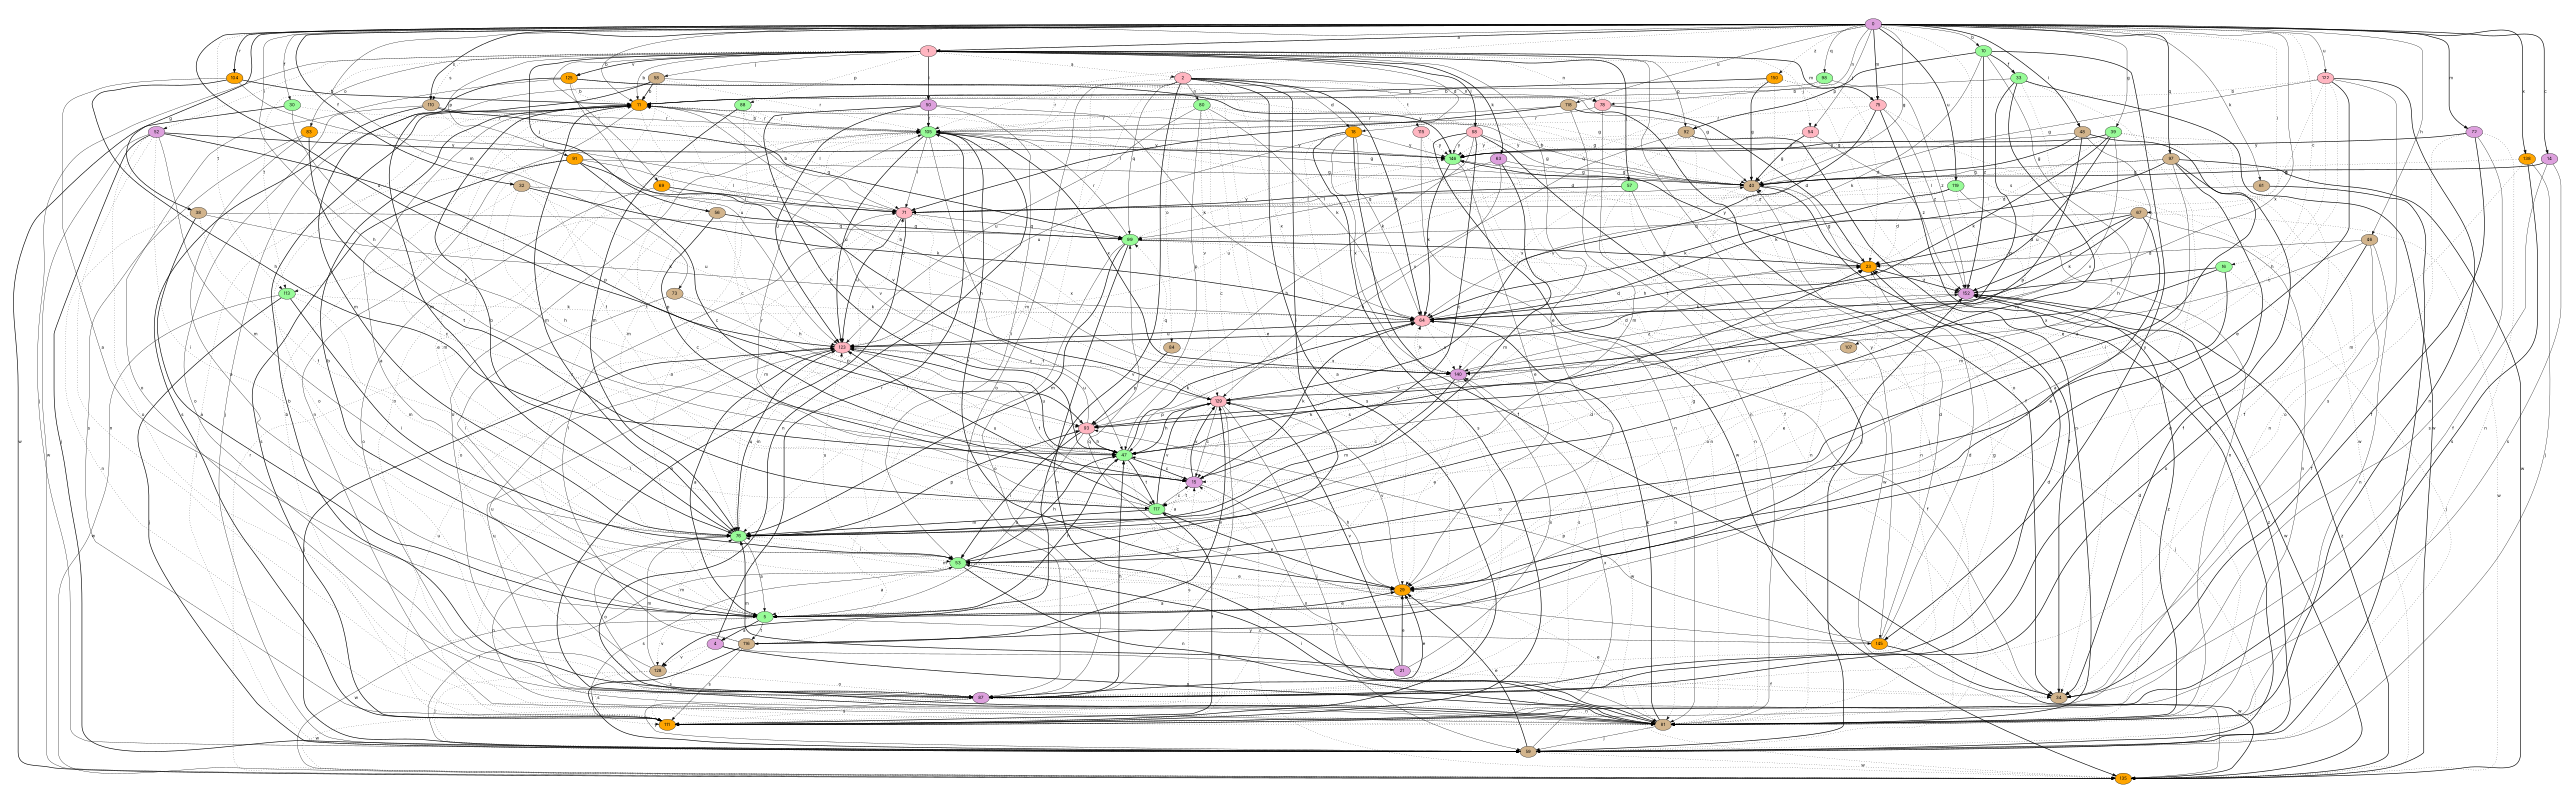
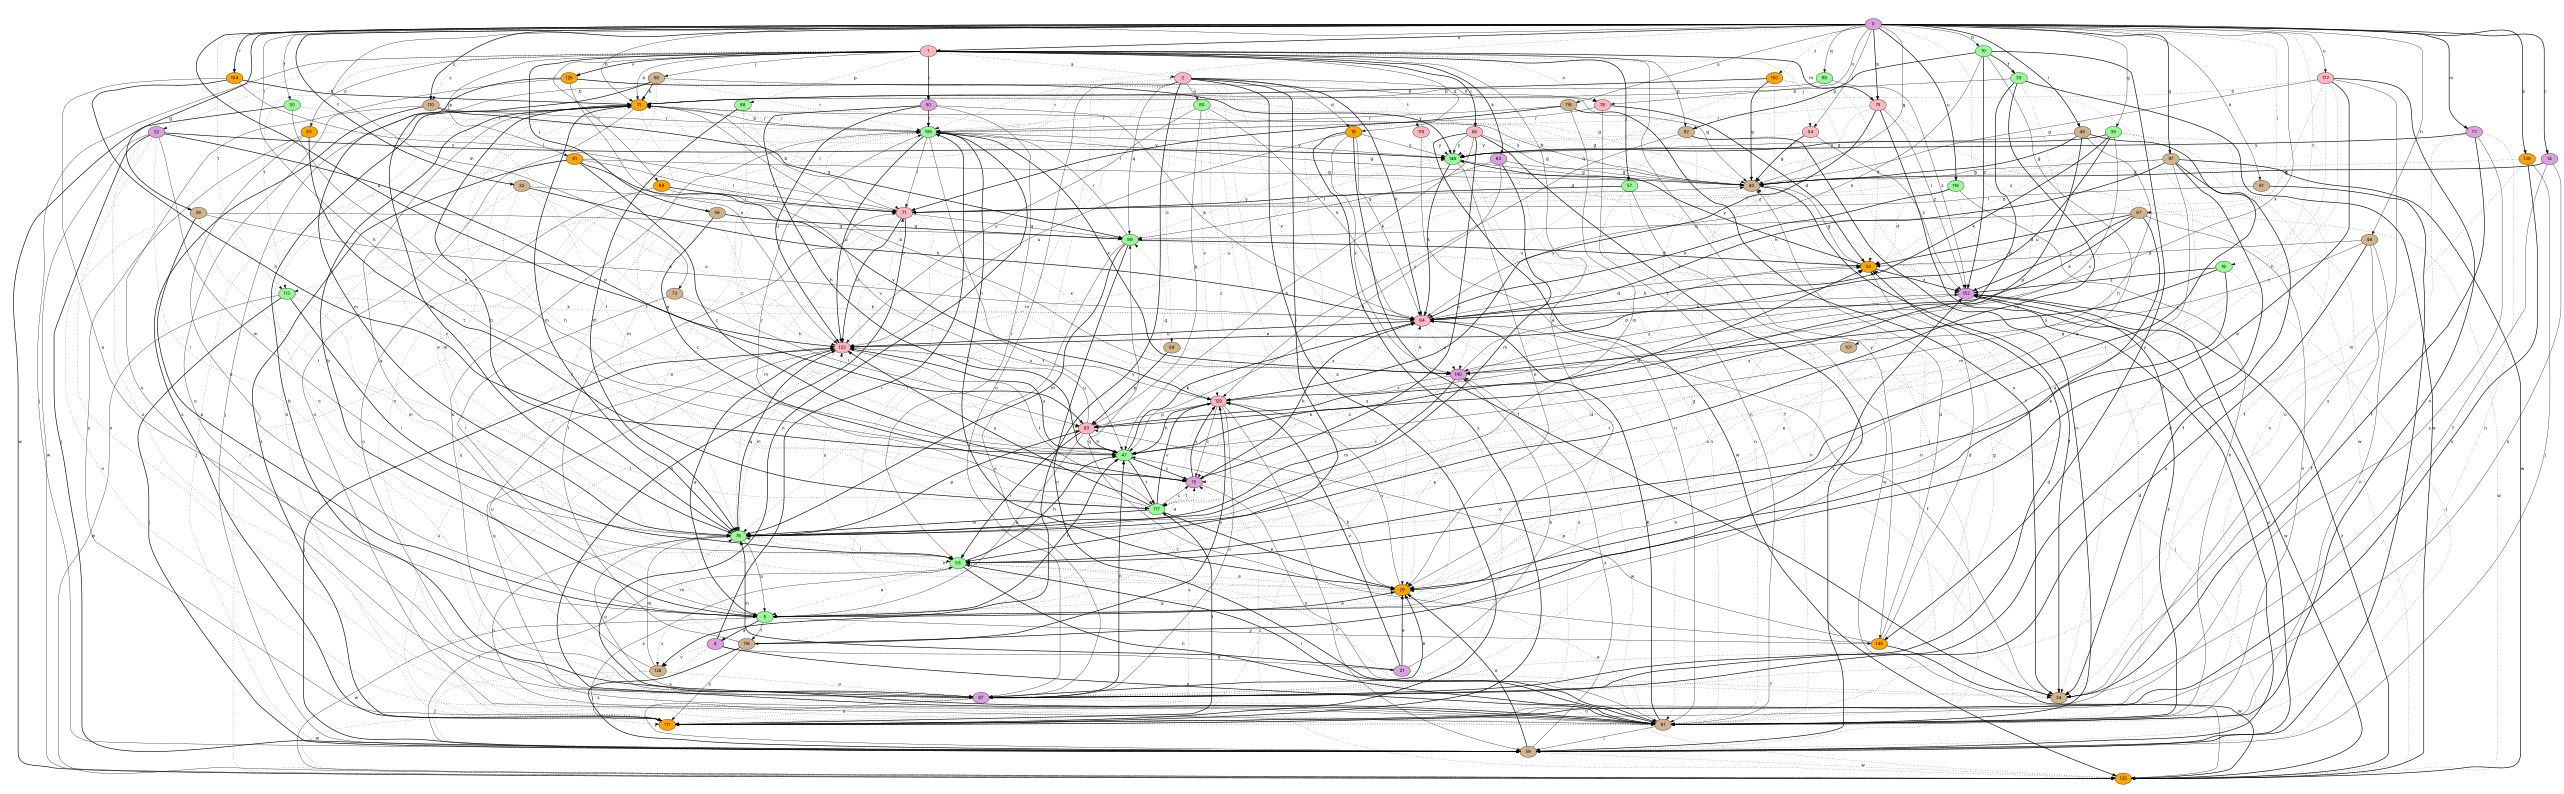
  strict digraph {
    fontname=Inter
    node [fillcolor=tan fontname=Inter style=filled]
    edge [fontname=Inter style=bold]
    0 [fillcolor=plum]
    1 [fillcolor=lightpink]
    10 [fillcolor=palegreen]
    11 [fillcolor=orange]
    14 [fillcolor=plum]
    16 [fillcolor=palegreen]
    30 [fillcolor=palegreen]
    32
    38
    39 [fillcolor=palegreen]
    40
    46
    47 [fillcolor=palegreen]
    48
    54 [fillcolor=lightpink]
    61
    67
    72 [fillcolor=plum]
    73
    75 [fillcolor=lightpink]
    78 [fillcolor=lightpink]
    97
    98 [fillcolor=palegreen]
    104 [fillcolor=orange]
    105 [fillcolor=palegreen]
    107
    110
    113 [fillcolor=palegreen]
    118
    119 [fillcolor=palegreen]
    122 [fillcolor=lightpink]
    123 [fillcolor=lightpink]
    138 [fillcolor=orange]
    140 [fillcolor=plum]
    150 [fillcolor=orange]
    2 [fillcolor=lightpink]
    18 [fillcolor=orange]
    29 [fillcolor=orange]
    50 [fillcolor=plum]
    52 [fillcolor=plum]
    56
    57 [fillcolor=palegreen]
    58
    59
    63 [fillcolor=plum]
    68 [fillcolor=lightpink]
    69 [fillcolor=orange]
    83 [fillcolor=orange]
    88 [fillcolor=palegreen]
    91 [fillcolor=orange]
    92
    125 [fillcolor=orange]
    145 [fillcolor=orange]
    64 [fillcolor=lightpink]
    5 [fillcolor=palegreen]
    33 [fillcolor=palegreen]
    152 [fillcolor=plum]
    76 [fillcolor=palegreen]
    87 [fillcolor=plum]
    81
    23 [fillcolor=orange]
    117 [fillcolor=palegreen]
    111 [fillcolor=orange]
    34
    53 [fillcolor=palegreen]
    135 [fillcolor=orange]
    n67 [fillcolor=plum label=15]
    71 [fillcolor=lightpink]
    93 [fillcolor=lightpink]
    99 [fillcolor=palegreen]
    129 [fillcolor=lightpink]
    146 [fillcolor=palegreen]
    80 [fillcolor=palegreen]
    84
    115 [fillcolor=lightpink]
    116
    128
    4 [fillcolor=plum]
    21 [fillcolor=plum]
    0 -> 1 [label=a]
    0 -> 10 [label=b style=solid]
    0 -> 11 [label=b style=solid]
    0 -> 14 [label=c]
    0 -> 16 [label=c style=dotted]
    0 -> 30 [label=f style=solid]
    0 -> 32 [label=f]
    0 -> 38 [label=g]
    0 -> 39 [label=g style=solid]
    0 -> 40 [label=g style=solid]
    0 -> 46 [label=h style=solid]
    0 -> 47 [label=h style=solid]
    0 -> 48 [label=i]
    0 -> 54 [label=j style=solid]
    0 -> 61 [label=k style=solid]
    0 -> 67 [label=l style=dotted]
    0 -> 72 [label=m]
    0 -> 73 [label=m style=solid]
    0 -> 75 [label=m]
    0 -> 78 [label=n style=solid]
    0 -> 97 [label=q]
    0 -> 98 [label=q style=solid]
    0 -> 104 [label=r]
    0 -> 105 [label=r style=dotted]
    0 -> 107 [label=s style=dotted]
    0 -> 110 [label=s]
    0 -> 113 [label=t style=dotted]
    0 -> 118 [label=u style=solid]
    0 -> 119 [label=u]
    0 -> 122 [label=u style=solid]
    0 -> 123 [label=u]
    0 -> 138 [label=x]
    0 -> 140 [label=x style=solid]
    0 -> 150 [label=z style=dotted]
    1 -> 11 [label=b style=solid]
    1 -> 54 [label=j style=dotted]
    1 -> 75 [label=m]
    1 -> 78 [label=n style=dotted]
    1 -> 110 [label=s style=dotted]
    1 -> 113 [label=t style=dotted]
    1 -> 2 [label=a style=dotted]
    1 -> 18 [label=d style=solid]
    1 -> 29 [label=e style=solid]
    1 -> 50 [label=i]
    1 -> 52 [label=i style=dotted]
    1 -> 56 [label=j]
    1 -> 57 [label=j]
    1 -> 58 [label=j style=solid]
    1 -> 59 [label=j style=solid]
    1 -> 63 [label=k]
    1 -> 68 [label=l]
    1 -> 69 [label=l style=solid]
    1 -> 83 [label=o style=solid]
    1 -> 88 [label=p style=dotted]
    1 -> 91 [label=p style=solid]
    1 -> 92 [label=p style=solid]
    1 -> 125 [label=v]
    1 -> 145 [label=y style=solid]
    10 -> 92 [label=p]
    10 -> 145 [label=y]
    10 -> 64 [label=k style=solid]
    10 -> 5 [label=a style=solid]
    10 -> 33 [label=f]
    10 -> 152 [label=z]
    11 -> 105 [label=r style=dotted]
    11 -> 29 [label=e style=dotted]
    11 -> 5 [label=a style=solid]
    11 -> 76 [label=m]
    11 -> 87 [label=o style=dotted]
    11 -> 81 [label=n style=solid]
    11 -> 23 [label=d style=dotted]
    11 -> 117 [label=t style=dotted]
    14 -> 40 [label=g]
    14 -> 111 [label=s style=solid]
    14 -> 34 [label=f style=solid]
    16 -> 140 [label=x]
    16 -> 59 [label=j style=dotted]
    16 -> 152 [label=z]
    16 -> 53 [label=i]
    30 -> 47 [label=h style=solid]
    30 -> 105 [label=r style=dotted]
    30 -> 135 [label=w]
    32 -> 47 [label=h style=dotted]
    32 -> 123 [label=u style=dotted]
    32 -> 64 [label=k]
    32 -> n67 [label=c style=dotted]
    32 -> 71 [label=l style=solid]
    32 -> 93 [label=p style=dotted]
    38 -> 64 [label=k style=solid]
    38 -> 5 [label=a]
    38 -> 81 [label=n style=dotted]
    38 -> 117 [label=t style=dotted]
    38 -> 99 [label=q style=solid]
    39 -> 123 [label=u]
    39 -> 64 [label=k]
    39 -> 81 [label=n style=dotted]
    39 -> 23 [label=d style=dotted]
    39 -> 34 [label=f style=dotted]
    39 -> 129 [label=v style=solid]
    39 -> 146 [label=y]
    40 -> 11 [label=b style=solid]
    40 -> 81 [label=n style=dotted]
    40 -> 34 [label=f]
    40 -> 71 [label=l style=solid]
    46 -> 140 [label=x style=solid]
    46 -> 87 [label=o]
    46 -> 81 [label=n style=solid]
    46 -> 23 [label=d style=solid]
    46 -> 34 [label=f style=solid]
    47 -> 123 [label=u]
    47 -> 64 [label=k]
    47 -> 23 [label=d]
    47 -> 117 [label=t]
    47 -> 111 [label=s style=dotted]
    47 -> n67 [label=c]
    48 -> 40 [label=g]
    48 -> 47 [label=h style=solid]
    48 -> 53 [label=i]
    48 -> 93 [label=p]
    48 -> 146 [label=y style=solid]
    54 -> 40 [label=g]
    54 -> 47 [label=h style=dotted]
    54 -> 152 [label=z style=solid]
    54 -> 146 [label=y style=dotted]
    61 -> 59 [label=j]
    61 -> 71 [label=l style=solid]
    67 -> 29 [label=e]
    67 -> 64 [label=k]
    67 -> 152 [label=z]
    67 -> 81 [label=n style=solid]
    67 -> 23 [label=d]
    67 -> 135 [label=w style=dotted]
    67 -> 99 [label=q style=solid]
    72 -> 87 [label=o style=dotted]
    72 -> 81 [label=n style=dotted]
    72 -> 111 [label=s style=solid]
    72 -> 34 [label=f]
    72 -> 146 [label=y]
    73 -> 64 [label=k style=dotted]
    73 -> 53 [label=i style=solid]
-   73 -> 93 [label=p style=solid]
+   73 -> 93 [label=l style=solid]
    75 -> 40 [label=g style=dotted]
    75 -> 105 [label=r style=dotted]
    75 -> 59 [label=j]
    75 -> 152 [label=z style=solid]
    75 -> 135 [label=w style=dotted]
    75 -> 129 [label=v]
    78 -> 105 [label=r style=solid]
    78 -> 81 [label=n style=solid]
    78 -> 23 [label=d]
    97 -> 40 [label=g style=solid]
    97 -> 64 [label=k]
    97 -> 5 [label=a style=solid]
    97 -> 87 [label=o]
    97 -> 34 [label=f]
    97 -> 135 [label=w]
    97 -> 71 [label=l style=dotted]
    98 -> 11 [label=b style=solid]
    98 -> 152 [label=z style=solid]
    104 -> 11 [label=b]
    104 -> 47 [label=h]
    104 -> 5 [label=a style=solid]
    104 -> 71 [label=l style=solid]
    105 -> 11 [label=b style=solid]
    105 -> 40 [label=g style=solid]
    105 -> 47 [label=h style=solid]
    105 -> 123 [label=u]
    105 -> 140 [label=x]
    105 -> 5 [label=a style=dotted]
    105 -> 76 [label=m style=dotted]
    105 -> 87 [label=o style=solid]
    105 -> 81 [label=n]
    105 -> 71 [label=l style=solid]
    105 -> 146 [label=y style=solid]
    107 -> 140 [label=x style=dotted]
    107 -> 59 [label=j style=dotted]
+   107 -> 117 [label=t style=dotted]
    110 -> 105 [label=r style=solid]
    110 -> 87 [label=o style=solid]
    110 -> 117 [label=t style=dotted]
    110 -> 111 [label=s]
    110 -> 99 [label=q]
    113 -> 59 [label=j]
    113 -> 64 [label=k style=dotted]
    113 -> 76 [label=m style=dotted]
    113 -> 53 [label=i]
    113 -> 135 [label=w style=solid]
    118 -> 105 [label=r style=solid]
    118 -> 76 [label=m style=solid]
    118 -> 34 [label=f]
    118 -> 71 [label=l]
    119 -> 64 [label=k]
    119 -> 76 [label=m style=dotted]
    119 -> 81 [label=n style=solid]
    119 -> 23 [label=d style=dotted]
    119 -> 71 [label=l style=dotted]
    122 -> 11 [label=b style=dotted]
    122 -> 40 [label=g style=solid]
    122 -> 47 [label=h style=dotted]
    122 -> 29 [label=e]
    122 -> 81 [label=n]
    122 -> 23 [label=d style=dotted]
    122 -> 111 [label=s style=solid]
    122 -> n67 [label=c style=dotted]
    123 -> 140 [label=x style=dotted]
    123 -> 59 [label=j]
    123 -> 5 [label=a]
    123 -> 76 [label=m style=dotted]
    123 -> 117 [label=t style=solid]
    138 -> 40 [label=g style=dotted]
    138 -> 59 [label=j style=solid]
    138 -> 76 [label=m style=dotted]
    138 -> 111 [label=s]
    140 -> 11 [label=b style=solid]
    140 -> 29 [label=e style=dotted]
    140 -> 64 [label=k style=dotted]
    140 -> 152 [label=z style=solid]
    140 -> 76 [label=m]
    140 -> 23 [label=d style=solid]
    140 -> 117 [label=c style=dotted]
    140 -> 135 [label=w style=dotted]
    140 -> 129 [label=v style=solid]
    150 -> 11 [label=b]
    150 -> 40 [label=g]
    150 -> 87 [label=o style=dotted]
    150 -> 23 [label=d style=dotted]
    150 -> 117 [label=t style=dotted]
    150 -> 99 [label=q style=dotted]
    2 -> 78 [label=n style=solid]
    2 -> 105 [label=r style=dotted]
    2 -> 113 [label=t style=dotted]
    2 -> 140 [label=x style=dotted]
    2 -> 18 [label=d style=solid]
    2 -> 29 [label=e style=dotted]
    2 -> 64 [label=k]
    2 -> 76 [label=m style=dotted]
    2 -> 87 [label=o style=solid]
    2 -> 111 [label=s]
    2 -> 53 [label=i]
    2 -> 99 [label=q style=solid]
    2 -> 80 [label=n style=solid]
    2 -> 84 [label=o style=dotted]
    2 -> 115 [label=t style=dotted]
    2 -> 116 [label=t style=dotted]
    2 -> 128 [label=v]
    18 -> 123 [label=u style=solid]
    18 -> 140 [label=x style=solid]
    18 -> 64 [label=k style=solid]
    18 -> 5 [label=a style=dotted]
    18 -> 111 [label=s]
    18 -> 34 [label=f]
    18 -> 146 [label=y style=solid]
    29 -> 47 [label=h style=solid]
    29 -> 105 [label=r]
    29 -> 5 [label=a style=dotted]
    29 -> 76 [label=m style=dotted]
    29 -> 129 [label=v style=solid]
    50 -> 47 [label=h]
    50 -> 105 [label=r]
    50 -> 123 [label=u]
    50 -> 64 [label=k style=solid]
    50 -> 53 [label=i style=solid]
    52 -> 59 [label=j]
    52 -> 76 [label=m style=solid]
    52 -> 87 [label=o style=dotted]
    52 -> 81 [label=n style=dotted]
    52 -> 53 [label=i style=dotted]
    52 -> 135 [label=w style=solid]
    52 -> 93 [label=p]
    52 -> 146 [label=y]
    56 -> 47 [label=h style=dotted]
    56 -> n67 [label=c]
    56 -> 99 [label=q]
    57 -> 87 [label=o style=dotted]
    57 -> 81 [label=n style=dotted]
    57 -> 135 [label=w style=solid]
    57 -> 71 [label=l]
    58 -> 11 [label=b]
    58 -> 40 [label=g style=solid]
    58 -> 105 [label=r style=dotted]
    58 -> 59 [label=j style=solid]
    58 -> 76 [label=m]
    58 -> 81 [label=n style=dotted]
    59 -> 140 [label=x style=solid]
    59 -> 29 [label=e]
    59 -> 152 [label=z]
    59 -> 53 [label=i style=solid]
    59 -> 135 [label=w style=dotted]
    63 -> 40 [label=g style=solid]
    63 -> 47 [label=h style=solid]
    63 -> 76 [label=m]
    63 -> 81 [label=n style=dotted]
    63 -> 99 [label=q style=solid]
    68 -> 40 [label=g style=solid]
    68 -> 47 [label=h style=solid]
    68 -> 59 [label=j]
    68 -> 135 [label=w]
    68 -> n67 [label=c]
    68 -> 146 [label=y style=solid]
    69 -> 87 [label=o style=solid]
    69 -> 71 [label=l]
    69 -> 129 [label=v style=solid]
    83 -> 5 [label=a style=solid]
    83 -> 117 [label=t]
    83 -> 111 [label=s style=solid]
    83 -> 146 [label=y style=dotted]
    88 -> 105 [label=r style=dotted]
    88 -> 76 [label=m]
    88 -> n67 [label=c style=dotted]
    88 -> 71 [label=l style=dotted]
    91 -> 40 [label=g style=solid]
    91 -> 59 [label=j style=dotted]
    91 -> 76 [label=m style=dotted]
    91 -> 111 [label=s]
    91 -> n67 [label=c]
    91 -> 71 [label=l style=solid]
    91 -> 129 [label=v]
    92 -> 140 [label=x style=dotted]
    92 -> 59 [label=j style=dotted]
    92 -> 81 [label=n]
    92 -> 129 [label=v style=solid]
    92 -> 146 [label=y style=dotted]
    125 -> 11 [label=b style=dotted]
    125 -> 40 [label=g style=dotted]
    125 -> 123 [label=u style=solid]
    125 -> 76 [label=m]
    125 -> 87 [label=o style=solid]
    125 -> 146 [label=y]
    145 -> 40 [label=d style=solid]
    145 -> 23 [label=d style=solid]
    145 -> 135 [label=w]
    145 -> 93 [label=p style=solid]
    145 -> 99 [label=q style=solid]
    64 -> 123 [label=u]
    64 -> 140 [label=x style=dotted]
    64 -> 87 [label=o style=dotted]
    64 -> 81 [label=n style=dotted]
    64 -> 23 [label=d style=solid]
    64 -> 111 [label=s style=dotted]
    64 -> 34 [label=f style=solid]
    5 -> 11 [label=b]
    5 -> 40 [label=g style=dotted]
    5 -> 47 [label=h]
    5 -> 105 [label=r style=dotted]
    5 -> 29 [label=e]
    5 -> 145 [label=y style=solid]
    5 -> 135 [label=w style=solid]
    5 -> n67 [label=c style=dotted]
    5 -> 116 [label=t style=solid]
    5 -> 128 [label=v style=dotted]
    5 -> 4 [label=a]
    33 -> 11 [label=b style=solid]
    33 -> 29 [label=e style=dotted]
    33 -> 76 [label=m]
    33 -> 34 [label=f style=dotted]
    33 -> 135 [label=w]
    33 -> 93 [label=p]
    152 -> 64 [label=k style=solid]
    152 -> 135 [label=w]
    76 -> 11 [label=b]
    76 -> 123 [label=u]
    76 -> 5 [label=a style=solid]
    76 -> 87 [label=o style=solid]
    76 -> 81 [label=n style=solid]
    76 -> 53 [label=i style=dotted]
    76 -> 93 [label=p]
    87 -> 11 [label=b]
    87 -> 47 [label=h]
    87 -> 29 [label=e]
    87 -> 59 [label=j style=solid]
    87 -> 81 [label=n style=dotted]
    87 -> 23 [label=d]
    87 -> 111 [label=s style=dotted]
    87 -> 135 [label=w style=dotted]
    81 -> 40 [label=g style=dotted]
    81 -> 123 [label=u style=solid]
    81 -> 29 [label=e style=dotted]
    81 -> 59 [label=j style=solid]
    81 -> 64 [label=k]
    81 -> 152 [label=z]
    81 -> 23 [label=d style=dotted]
    81 -> 53 [label=i]
    23 -> 40 [label=g style=solid]
    23 -> 29 [label=e style=dotted]
    23 -> 152 [label=z]
    23 -> 146 [label=y]
    117 -> 105 [label=r style=solid]
    117 -> 123 [label=u]
    117 -> 29 [label=e]
    117 -> 64 [label=k style=dotted]
    117 -> 76 [label=m]
    117 -> n67 [label=c style=solid]
    117 -> 129 [label=v]
    111 -> 11 [label=b style=dotted]
    111 -> 123 [label=u style=dotted]
    111 -> 117 [label=t]
    111 -> 71 [label=l style=dotted]
    53 -> 47 [label=h]
    53 -> 123 [label=u style=dotted]
    53 -> 29 [label=e style=dotted]
    53 -> 5 [label=a style=dotted]
    53 -> 81 [label=n]
    53 -> 23 [label=d style=dotted]
    53 -> 111 [label=s style=solid]
    53 -> 34 [label=f style=dotted]
    135 -> 105 [label=r style=dotted]
    135 -> 152 [label=z]
    135 -> n67 [label=c style=dotted]
    n67 -> 64 [label=k]
    n67 -> 81 [label=n style=solid]
    n67 -> 117 [label=t style=dotted]
    n67 -> 129 [label=v]
    71 -> 11 [label=b style=solid]
    71 -> 123 [label=u]
    71 -> 140 [label=x style=dotted]
    71 -> 76 [label=m style=dotted]
    71 -> 87 [label=o style=dotted]
    71 -> 81 [label=n]
    71 -> 53 [label=i style=dotted]
    71 -> 99 [label=q style=solid]
    93 -> 47 [label=h]
    93 -> 123 [label=u style=solid]
    93 -> 5 [label=a style=solid]
    93 -> 53 [label=i]
    99 -> 105 [label=r style=solid]
    99 -> 152 [label=z style=dotted]
    99 -> 76 [label=m]
    99 -> 87 [label=o style=solid]
    99 -> 81 [label=n]
    99 -> 23 [label=d]
    99 -> 146 [label=y style=dotted]
    129 -> 11 [label=b style=dotted]
    129 -> 47 [label=h]
    129 -> 59 [label=j style=solid]
    129 -> 5 [label=a style=dotted]
    129 -> 87 [label=o style=solid]
    129 -> n67 [label=c style=solid]
    129 -> 93 [label=p style=solid]
    129 -> 99 [label=q style=dotted]
    146 -> 40 [label=g style=solid]
    146 -> 123 [label=u style=dotted]
    146 -> 29 [label=e style=solid]
    146 -> 64 [label=k]
    146 -> 81 [label=n style=dotted]
    80 -> 40 [label=g style=dotted]
    80 -> 105 [label=r style=dotted]
    80 -> 123 [label=u style=solid]
    80 -> 64 [label=k style=solid]
    80 -> 152 [label=z style=dotted]
    80 -> 111 [label=s style=dotted]
    80 -> n67 [label=c style=dotted]
    80 -> 93 [label=p style=solid]
    80 -> 129 [label=v style=dotted]
    84 -> 140 [label=x style=dotted]
    84 -> 93 [label=p]
    115 -> 81 [label=n style=solid]
    115 -> 34 [label=f style=dotted]
    115 -> 146 [label=y style=dotted]
    116 -> 59 [label=j]
    116 -> 152 [label=z]
    116 -> 76 [label=m style=dotted]
    116 -> 111 [label=s style=solid]
    116 -> 71 [label=l style=solid]
    116 -> 129 [label=v]
    128 -> 123 [label=u style=solid]
    128 -> 59 [label=j style=dotted]
    128 -> 76 [label=m style=solid]
    128 -> 87 [label=o style=dotted]
    128 -> 111 [label=s style=dotted]
    4 -> 105 [label=r]
    4 -> 81 [label=n]
    4 -> 111 [label=s style=dotted]
    4 -> 128 [label=v style=dotted]
    4 -> 21 [label=d style=solid]
    21 -> 140 [label=x style=solid]
    21 -> 29 [label=e]
    21 -> 76 [label=m]
    21 -> 34 [label=f style=dotted]
    21 -> 129 [label=v]
  }
